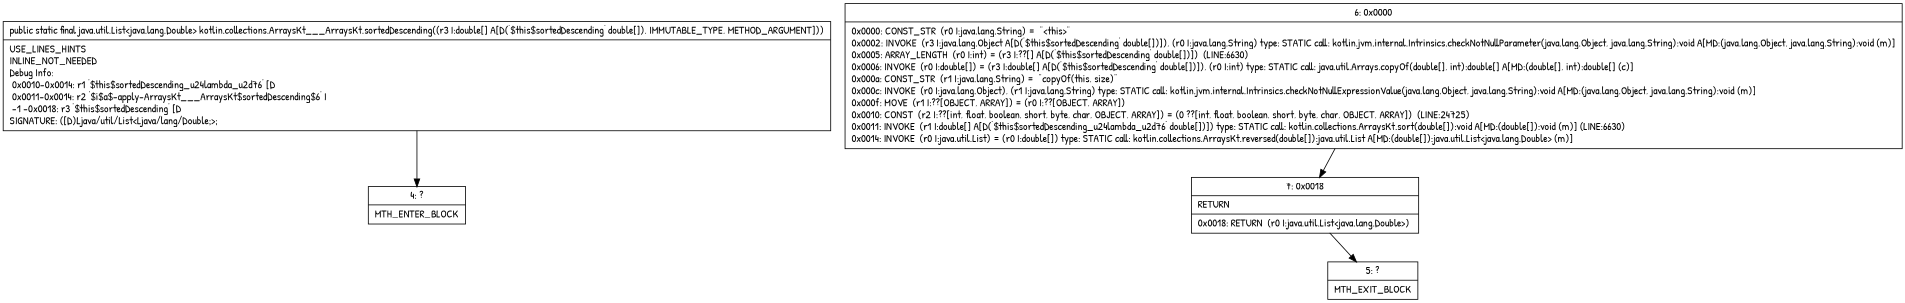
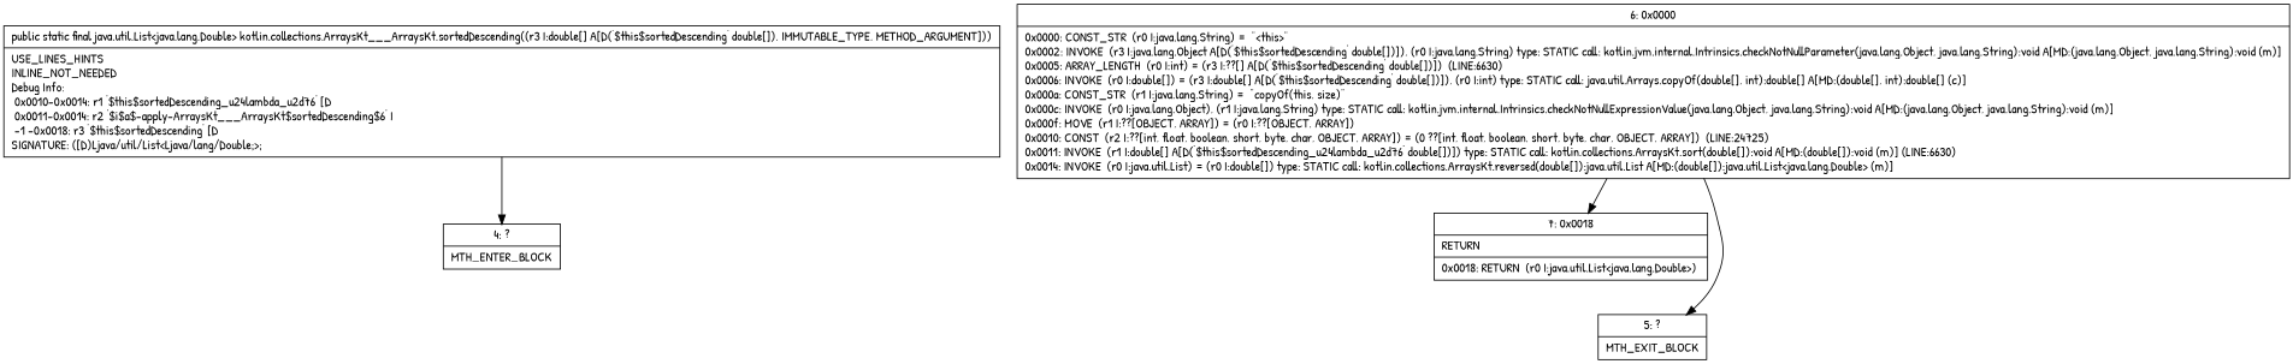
  digraph {
    fontname="Patrick Hand"
    node [fontname="Patrick Hand" shape=record]
    edge [fontname="Patrick Hand"]
    n1 [label="{4\:\ ?|MTH_ENTER_BLOCK\l}"]
    n2 [label="{6\:\ 0x0000|0x0000: CONST_STR  (r0 I:java.lang.String) =  \"\<this\>\" \l0x0002: INVOKE  (r3 I:java.lang.Object A[D('$this$sortedDescending' double[])]), (r0 I:java.lang.String) type: STATIC call: kotlin.jvm.internal.Intrinsics.checkNotNullParameter(java.lang.Object, java.lang.String):void A[MD:(java.lang.Object, java.lang.String):void (m)]\l0x0005: ARRAY_LENGTH  (r0 I:int) = (r3 I:??[] A[D('$this$sortedDescending' double[])])  (LINE:6630)\l0x0006: INVOKE  (r0 I:double[]) = (r3 I:double[] A[D('$this$sortedDescending' double[])]), (r0 I:int) type: STATIC call: java.util.Arrays.copyOf(double[], int):double[] A[MD:(double[], int):double[] (c)]\l0x000a: CONST_STR  (r1 I:java.lang.String) =  \"copyOf(this, size)\" \l0x000c: INVOKE  (r0 I:java.lang.Object), (r1 I:java.lang.String) type: STATIC call: kotlin.jvm.internal.Intrinsics.checkNotNullExpressionValue(java.lang.Object, java.lang.String):void A[MD:(java.lang.Object, java.lang.String):void (m)]\l0x000f: MOVE  (r1 I:??[OBJECT, ARRAY]) = (r0 I:??[OBJECT, ARRAY]) \l0x0010: CONST  (r2 I:??[int, float, boolean, short, byte, char, OBJECT, ARRAY]) = (0 ??[int, float, boolean, short, byte, char, OBJECT, ARRAY])  (LINE:24725)\l0x0011: INVOKE  (r1 I:double[] A[D('$this$sortedDescending_u24lambda_u2d76' double[])]) type: STATIC call: kotlin.collections.ArraysKt.sort(double[]):void A[MD:(double[]):void (m)] (LINE:6630)\l0x0014: INVOKE  (r0 I:java.util.List) = (r0 I:double[]) type: STATIC call: kotlin.collections.ArraysKt.reversed(double[]):java.util.List A[MD:(double[]):java.util.List\<java.lang.Double\> (m)]\l}"]
    n3 [label="{7\:\ 0x0018|RETURN\l|0x0018: RETURN  (r0 I:java.util.List\<java.lang.Double\>) \l}"]
    n4 [label="{5\:\ ?|MTH_EXIT_BLOCK\l}"]
    n5 [label="{public static final java.util.List\<java.lang.Double\> kotlin.collections.ArraysKt___ArraysKt.sortedDescending((r3 I:double[] A[D('$this$sortedDescending' double[]), IMMUTABLE_TYPE, METHOD_ARGUMENT]))  | USE_LINES_HINTS\lINLINE_NOT_NEEDED\lDebug Info:\l  0x0010\-0x0014: r1 '$this$sortedDescending_u24lambda_u2d76' [D\l  0x0011\-0x0014: r2 '$i$a$\-apply\-ArraysKt___ArraysKt$sortedDescending$6' I\l  \-1 \-0x0018: r3 '$this$sortedDescending' [D\lSIGNATURE: ([D)Ljava\/util\/List\<Ljava\/lang\/Double;\>;\l}"]
    n2 -> n3
-   n3 -> n4
+   n2 -> n4
    n5 -> n1
  }
